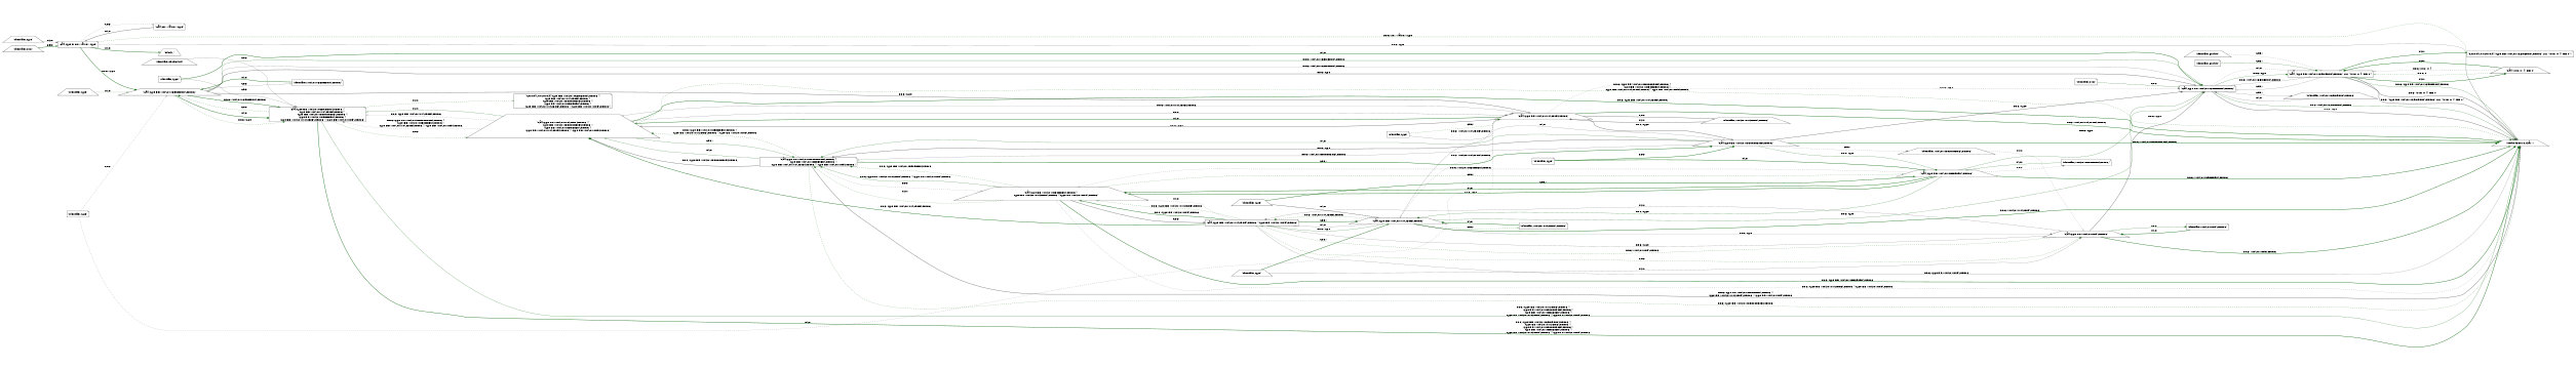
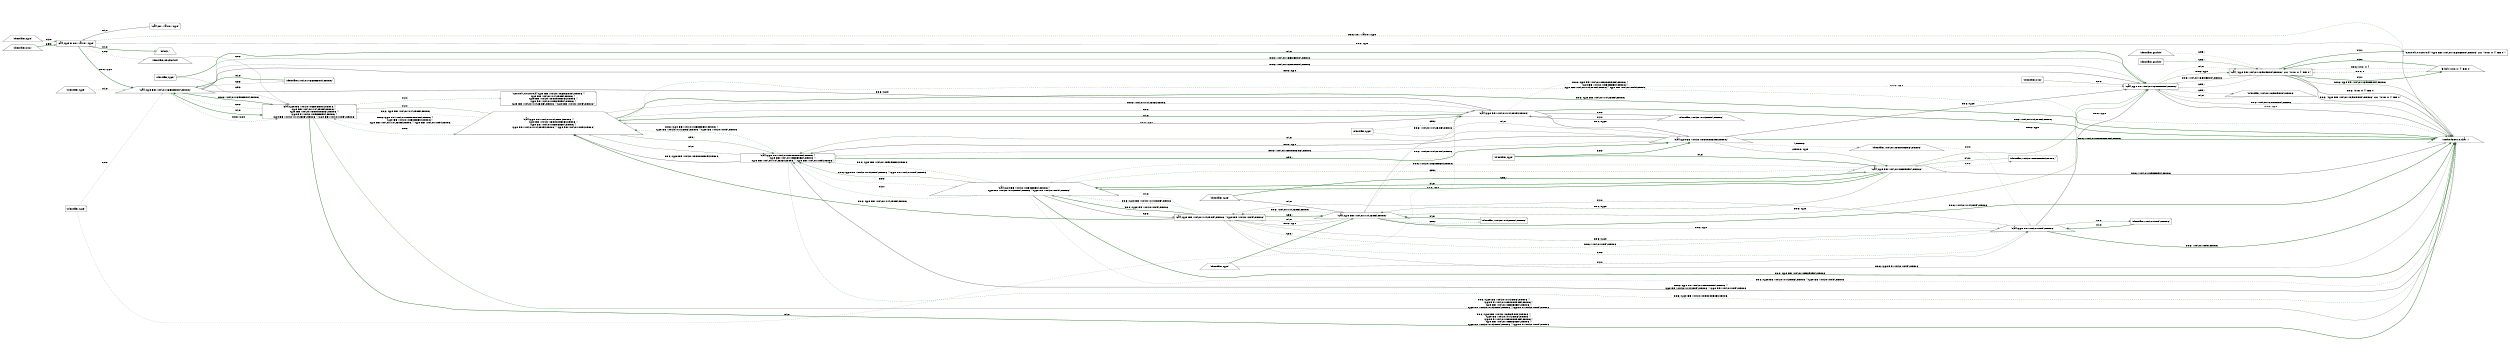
  digraph {
    rankdir=LR
    node [shape=trapezium]
    edge [arrowhead=diamond color=darkgreen style=bold]
    n1 [label="(Call,type = ne->value->type)" shape=note]
    n2 [label="(Call,type == V_ASN1_GENERALSTRING)"]
    n3 [label="(MethodReturn,char *)"]
    n4 [label="(Call,ne->value->type)" shape=note]
    n5 [label="(Block,)"]
    n6 [label="(Call,type == V_ASN1_GENERALSTRING ||\n            type == V_ASN1_VISIBLESTRING ||\n             type == V_ASN1_PRINTABLESTRING ||\n             type == V_ASN1_TELETEXSTRING ||\n             type == V_ASN1_VISIBLESTRING || type == V_ASN1_IA5STRING)" shape=note]
    n7 [label="(Call,type == V_ASN1_VISIBLESTRING)"]
    n8 [label="(Call,type == V_ASN1_GENERALSTRING)" shape=note]
    n9 [label="(Identifier,V_ASN1_GENERALSTRING)" shape=note]
    n10 [label="(Call,type == V_ASN1_VISIBLESTRING ||\n             type == V_ASN1_PRINTABLESTRING ||\n             type == V_ASN1_TELETEXSTRING ||\n             type == V_ASN1_VISIBLESTRING || type == V_ASN1_IA5STRING)"]
    n11 [label="(ControlStructure,if (type == V_ASN1_GENERALSTRING ||\n            type == V_ASN1_VISIBLESTRING ||\n             type == V_ASN1_PRINTABLESTRING ||\n             type == V_ASN1_TELETEXSTRING ||\n             type == V_ASN1_VISIBLESTRING || type == V_ASN1_IA5STRING))" shape=note]
    n12 [label="(Call,type == V_ASN1_PRINTABLESTRING)"]
    n13 [label="(Call,type == V_ASN1_VISIBLESTRING)"]
    n14 [label="(Identifier,V_ASN1_VISIBLESTRING)"]
    n15 [label="(Call,(type == V_ASN1_GENERALSTRING) && ((num % 4) == 0))" shape=note]
    n16 [label="(Identifier,V_ASN1_GENERALSTRING)"]
    n17 [label="(Call,type == V_ASN1_PRINTABLESTRING ||\n             type == V_ASN1_TELETEXSTRING ||\n             type == V_ASN1_VISIBLESTRING || type == V_ASN1_IA5STRING)" shape=note]
    n18 [label="(Call,type == V_ASN1_TELETEXSTRING)"]
    n19 [label="(Identifier,V_ASN1_PRINTABLESTRING)"]
    n20 [label="(Call,type == V_ASN1_VISIBLESTRING || type == V_ASN1_IA5STRING)" shape=note]
    n21 [label="(Call,type == V_ASN1_IA5STRING)"]
    n22 [label="(Identifier,V_ASN1_VISIBLESTRING)" shape=note]
    n23 [label="(Call,type == V_ASN1_TELETEXSTRING ||\n             type == V_ASN1_VISIBLESTRING || type == V_ASN1_IA5STRING)"]
    n24 [label="(Identifier,V_ASN1_TELETEXSTRING)" shape=note]
    n25 [label="(Identifier,V_ASN1_IA5STRING)" shape=note]
-   n26 [label="(Call,(num % 4) == 0)"]
+   n26 [label="(Block,(num % 4) == 0)"]
    n27 [label="(ControlStructure,if ((type == V_ASN1_GENERALSTRING) && ((num % 4) == 0)))" shape=note]
    n28 [label="(Identifier,type)"]
    n29 [label="(Identifier,type)" shape=note]
    n30 [label="(Identifier,type)" shape=note]
    n31 [label="(Identifier,num)" shape=note]
    n32 [label="(Identifier,type)"]
    n33 [label="(Identifier,type)"]
    n34 [label="(Identifier,type)" shape=note]
    n35 [label="(Identifier,gs_doit)"]
    n36 [label="(Identifier,type)" shape=note]
    n37 [label="(Identifier,ebcdic_buf)"]
    n38 [label="(Identifier,gs_doit)" shape=note]
    n39 [label="(Identifier,type)"]
    n40 [label="(Identifier,num)"]
    n1 -> n2 [label="DDG: type"]
    n1 -> n3 [label="DDG: ne->value->type" style=dashed]
    n1 -> n3 [arrowhead=onormal color=gray40 label="DDG: type" style=solid]
-   n1 -> n4 [arrowhead=onormal color=gray40 label="CFG: " style=dashed]
+   n1 -> n37 [arrowhead=onormal color=gray40 label="CFG: " style=dashed]
    n1 -> n5 [arrowhead=onormal label="AST: "]
    n2 -> n6 [label="AST: "]
    n2 -> n6 [label="DDG: type" style=dashed]
    n2 -> n6 [arrowhead=onormal label="DDG: V_ASN1_GENERALSTRING"]
    n2 -> n7 [arrowhead=onormal color=gray40 label="DDG: type"]
    n2 -> n8 [arrowhead=onormal color=gray40 label="DDG: type"]
    n2 -> n8 [label="DDG: V_ASN1_GENERALSTRING" style=solid]
    n2 -> n9 [arrowhead=onormal color=gray40 label="CFG: " style=solid]
    n4 -> n1 [arrowhead=onormal color=gray40 label="AST: "]
    n6 -> n2 [label="CFG: " style=dashed]
    n6 -> n3 [label="DDG: type == V_ASN1_VISIBLESTRING ||\n             type == V_ASN1_PRINTABLESTRING ||\n             type == V_ASN1_TELETEXSTRING ||\n             type == V_ASN1_VISIBLESTRING || type == V_ASN1_IA5STRING" style=solid]
    n6 -> n3 [label="DDG: type == V_ASN1_GENERALSTRING ||\n            type == V_ASN1_VISIBLESTRING ||\n             type == V_ASN1_PRINTABLESTRING ||\n             type == V_ASN1_TELETEXSTRING ||\n             type == V_ASN1_VISIBLESTRING || type == V_ASN1_IA5STRING"]
    n6 -> n10 [arrowhead=onormal label="CFG: " style=dashed]
    n6 -> n11 [arrowhead=onormal label="AST: " style=dashed]
    n7 -> n3 [label="DDG: V_ASN1_VISIBLESTRING"]
    n7 -> n8 [color=gray40 label="DDG: type" style=dashed]
    n7 -> n10 [arrowhead=onormal label="AST: "]
    n7 -> n10 [arrowhead=onormal color=gray40 label="DDG: type"]
    n7 -> n10 [arrowhead=onormal color=gray40 label="DDG: V_ASN1_VISIBLESTRING" style=solid]
    n7 -> n12 [arrowhead=onormal color=gray40 label="DDG: type"]
    n7 -> n13 [arrowhead=onormal color=gray40 label="DDG: V_ASN1_VISIBLESTRING" style=solid]
    n7 -> n14 [arrowhead=onormal color=gray40 label="CFG: "]
    n8 -> n2 [arrowhead=onormal color=gray40 label="DDG: V_ASN1_GENERALSTRING" style=solid]
    n8 -> n3 [label="DDG: V_ASN1_GENERALSTRING" style=solid]
    n8 -> n3 [color=gray40 label="DDG: type"]
    n8 -> n15 [color=gray40 label="AST: " style=dashed]
    n8 -> n15 [label="DDG: type" style=solid]
    n8 -> n15 [arrowhead=onormal color=gray40 label="DDG: V_ASN1_GENERALSTRING" style=solid]
    n8 -> n16 [color=gray40 label="CFG: " style=solid]
    n9 -> n2 [arrowhead=onormal label="AST: "]
    n10 -> n3 [label="DDG: type == V_ASN1_PRINTABLESTRING ||\n             type == V_ASN1_TELETEXSTRING ||\n             type == V_ASN1_VISIBLESTRING || type == V_ASN1_IA5STRING" style=dashed]
    n10 -> n3 [arrowhead=onormal label="DDG: type == V_ASN1_VISIBLESTRING"]
    n10 -> n6 [arrowhead=onormal label="AST: " style=solid]
    n10 -> n6 [arrowhead=onormal color=gray40 label="DDG: type == V_ASN1_VISIBLESTRING" style=dashed]
    n10 -> n6 [color=gray40 label="DDG: type == V_ASN1_PRINTABLESTRING ||\n             type == V_ASN1_TELETEXSTRING ||\n             type == V_ASN1_VISIBLESTRING || type == V_ASN1_IA5STRING" style=dashed]
    n10 -> n7 [color=gray40 label="CFG: " style=solid]
    n10 -> n17 [label="CFG: " style=solid]
    n12 -> n3 [label="DDG: V_ASN1_PRINTABLESTRING"]
    n12 -> n8 [color=gray40 label="DDG: type"]
    n12 -> n17 [label="AST: " style=solid]
    n12 -> n17 [color=gray40 label="DDG: type"]
    n12 -> n17 [arrowhead=onormal color=gray40 label="DDG: V_ASN1_PRINTABLESTRING" style=solid]
-   n12 -> n18 [label="DDG: type" style=solid]
-   n12 -> n19 [color=gray40 label="CFG: " style=dashed]
+   n12 -> n18 [label="STRING: type" style=solid]
+   n12 -> n19 [color=gray40 label="STRING: " style=dashed]
    n13 -> n3 [label="DDG: V_ASN1_VISIBLESTRING"]
    n13 -> n7 [color=gray40 label="DDG: V_ASN1_VISIBLESTRING" style=dashed]
    n13 -> n8 [label="DDG: type" style=solid]
    n13 -> n20 [arrowhead=onormal color=gray40 label="AST: " style=solid]
    n13 -> n20 [arrowhead=onormal label="DDG: type" style=solid]
    n13 -> n20 [label="DDG: V_ASN1_VISIBLESTRING" style=dashed]
    n13 -> n21 [color=gray40 label="DDG: type" style=solid]
    n13 -> n22 [arrowhead=onormal label="CFG: " style=dashed]
    n14 -> n7 [color=gray40 label="AST: "]
    n15 -> n3 [arrowhead=onormal label="DDG: type == V_ASN1_GENERALSTRING" style=solid]
    n15 -> n3 [color=gray40 label="DDG: (num % 4) == 0"]
    n15 -> n3 [arrowhead=onormal color=gray40 label="DDG: (type == V_ASN1_GENERALSTRING) && ((num % 4) == 0)"]
    n15 -> n8 [arrowhead=onormal color=gray40 label="CFG: " style=solid]
    n15 -> n26 [label="AST: "]
    n15 -> n27 [arrowhead=onormal label="AST: "]
    n16 -> n8 [color=gray40 label="AST: " style=solid]
    n17 -> n3 [arrowhead=onormal label="DDG: type == V_ASN1_PRINTABLESTRING" style=dashed]
    n17 -> n3 [color=gray40 label="DDG: type == V_ASN1_TELETEXSTRING ||\n             type == V_ASN1_VISIBLESTRING || type == V_ASN1_IA5STRING"]
    n17 -> n10 [arrowhead=onormal label="AST: " style=solid]
    n17 -> n10 [color=gray40 label="DDG: type == V_ASN1_PRINTABLESTRING"]
    n17 -> n10 [label="DDG: type == V_ASN1_TELETEXSTRING ||\n             type == V_ASN1_VISIBLESTRING || type == V_ASN1_IA5STRING" style=dashed]
    n17 -> n12 [label="CFG: "]
    n17 -> n23 [arrowhead=onormal color=gray40 label="CFG: " style=dashed]
-   n18 -> n3 [arrowhead=onormal label="DDG: V_ASN1_TELETEXSTRING"]
+   n18 -> n3 [arrowhead=onormal color=gray40 label="DDG: V_ASN1_TELETEXSTRING"]
    n18 -> n8 [arrowhead=onormal label="DDG: type" style=solid]
    n18 -> n13 [label="DDG: type" style=solid]
    n18 -> n23 [label="AST: "]
    n18 -> n23 [arrowhead=onormal label="DDG: type"]
    n18 -> n23 [arrowhead=onormal color=gray40 label="DDG: V_ASN1_TELETEXSTRING" style=dashed]
    n18 -> n24 [color=gray40 label="CFG: " style=dashed]
    n19 -> n21 [arrowhead=onormal color=gray40 label="AST: " style=dashed]
    n20 -> n3 [color=gray40 label="DDG: type == V_ASN1_IA5STRING" style=solid]
    n20 -> n10 [label="DDG: type == V_ASN1_VISIBLESTRING"]
    n20 -> n13 [label="CFG: "]
    n20 -> n21 [label="CFG: " style=dashed]
    n20 -> n23 [arrowhead=onormal color=gray40 label="AST: " style=dashed]
    n20 -> n23 [arrowhead=onormal label="DDG: type == V_ASN1_VISIBLESTRING" style=dashed]
    n20 -> n23 [arrowhead=onormal label="DDG: type == V_ASN1_IA5STRING"]
    n21 -> n3 [label="DDG: V_ASN1_IA5STRING"]
    n21 -> n8 [color=gray40 label="DDG: type"]
    n21 -> n20 [color=gray40 label="AST: " style=solid]
    n21 -> n20 [arrowhead=onormal color=gray40 label="DDG: type" style=solid]
    n21 -> n20 [arrowhead=onormal label="DDG: V_ASN1_IA5STRING" style=dashed]
    n21 -> n25 [label="CFG: " style=solid]
    n22 -> n13 [label="AST: "]
    n23 -> n3 [color=gray40 label="DDG: type == V_ASN1_VISIBLESTRING || type == V_ASN1_IA5STRING" style=dashed]
    n23 -> n3 [arrowhead=onormal label="DDG: type == V_ASN1_TELETEXSTRING"]
    n23 -> n17 [label="AST: " style=dashed]
    n23 -> n17 [label="DDG: type == V_ASN1_TELETEXSTRING" style=dashed]
    n23 -> n17 [label="DDG: type == V_ASN1_VISIBLESTRING || type == V_ASN1_IA5STRING" style=solid]
    n23 -> n18 [arrowhead=onormal label="CFG: " style=dashed]
    n23 -> n20 [color=gray40 label="CFG: "]
    n24 -> n18 [arrowhead=onormal label="ASN: " style=solid]
    n25 -> n21 [label="AST: "]
    n26 -> n15 [label="AST: "]
    n26 -> n15 [arrowhead=onormal color=gray40 label="DDG: num % 4" style=dashed]
    n26 -> n15 [arrowhead=onormal label="DDG: 0" style=dashed]
    n28 -> n2 [arrowhead=onormal label="AST: " style=dashed]
    n29 -> n7 [label="CFG: " style=dashed]
    n29 -> n12 [arrowhead=onormal color=gray40 label="AST: " style=solid]
    n30 -> n12 [label="CFG: "]
    n30 -> n18 [arrowhead=onormal label="AST: "]
    n31 -> n8 [arrowhead=onormal label="CFG: " style=solid]
    n32 -> n13 [arrowhead=onormal color=gray40 label="AST: "]
    n32 -> n18 [arrowhead=onormal label="CFG: "]
    n33 -> n1 [color=gray40 label="AST: " style=solid]
    n34 -> n6 [arrowhead=onormal color=gray40 label="CFG: " style=solid]
    n34 -> n8 [arrowhead=onormal label="AST: "]
    n35 -> n15 [arrowhead=onormal color=gray40 label="CFG: " style=dashed]
    n36 -> n2 [arrowhead=onormal color=gray40 label="CFG: " style=dashed]
    n36 -> n7 [arrowhead=onormal color=gray40 label="AST: " style=dashed]
    n37 -> n6 [color=gray40 label="CFG: " style=solid]
    n38 -> n15 [label="CFG: " style=solid]
    n39 -> n13 [arrowhead=onormal label="CFG: "]
    n39 -> n21 [arrowhead=onormal color=gray40 label="AST: " style=solid]
    n40 -> n1 [arrowhead=onormal label="CFG: "]
  }
